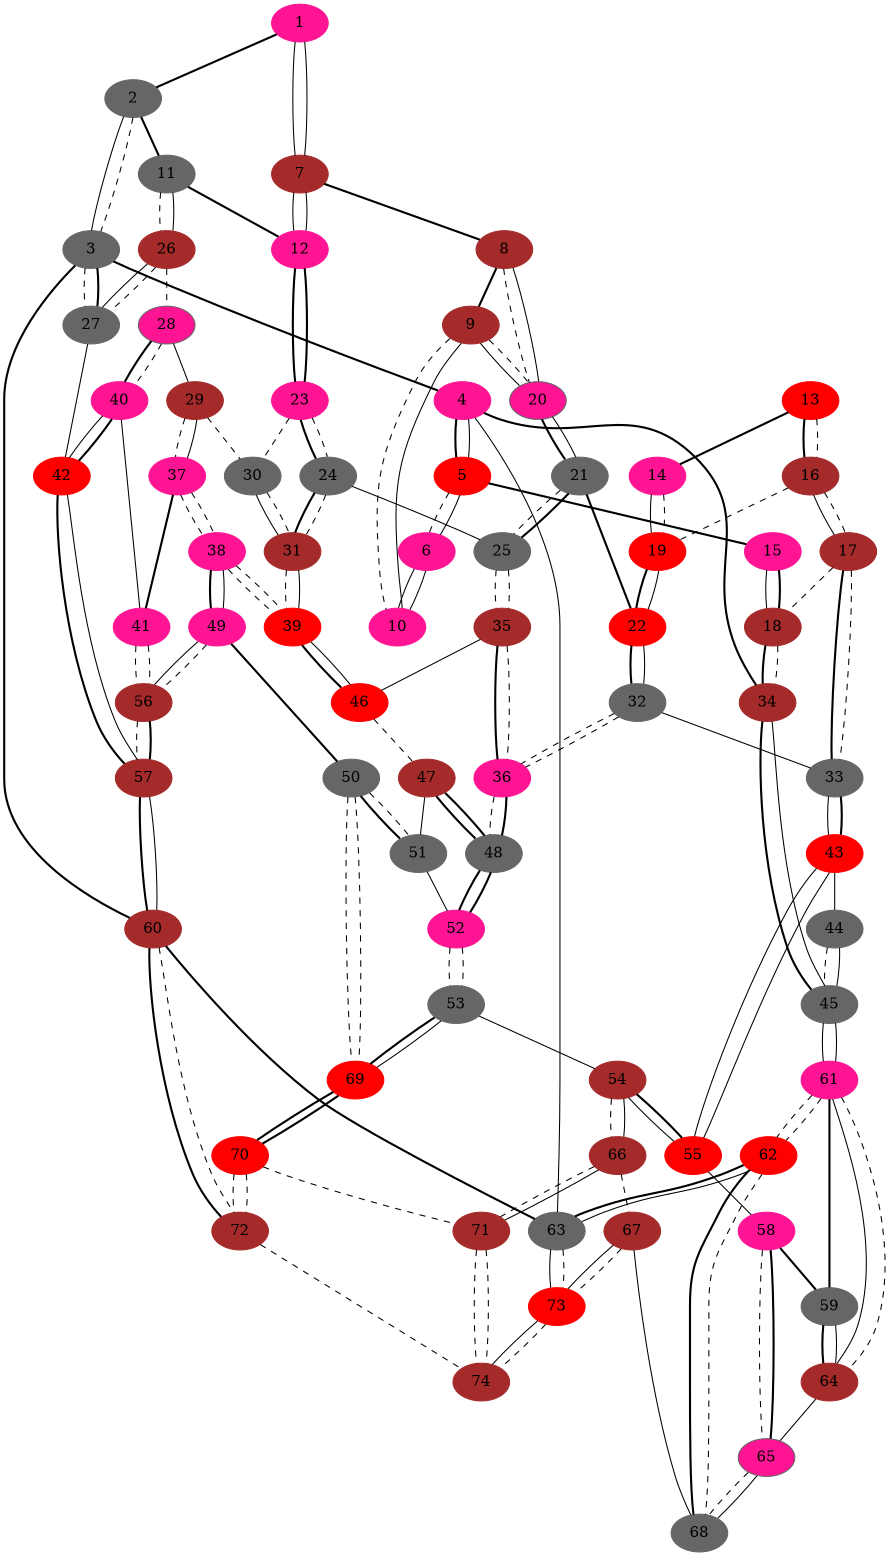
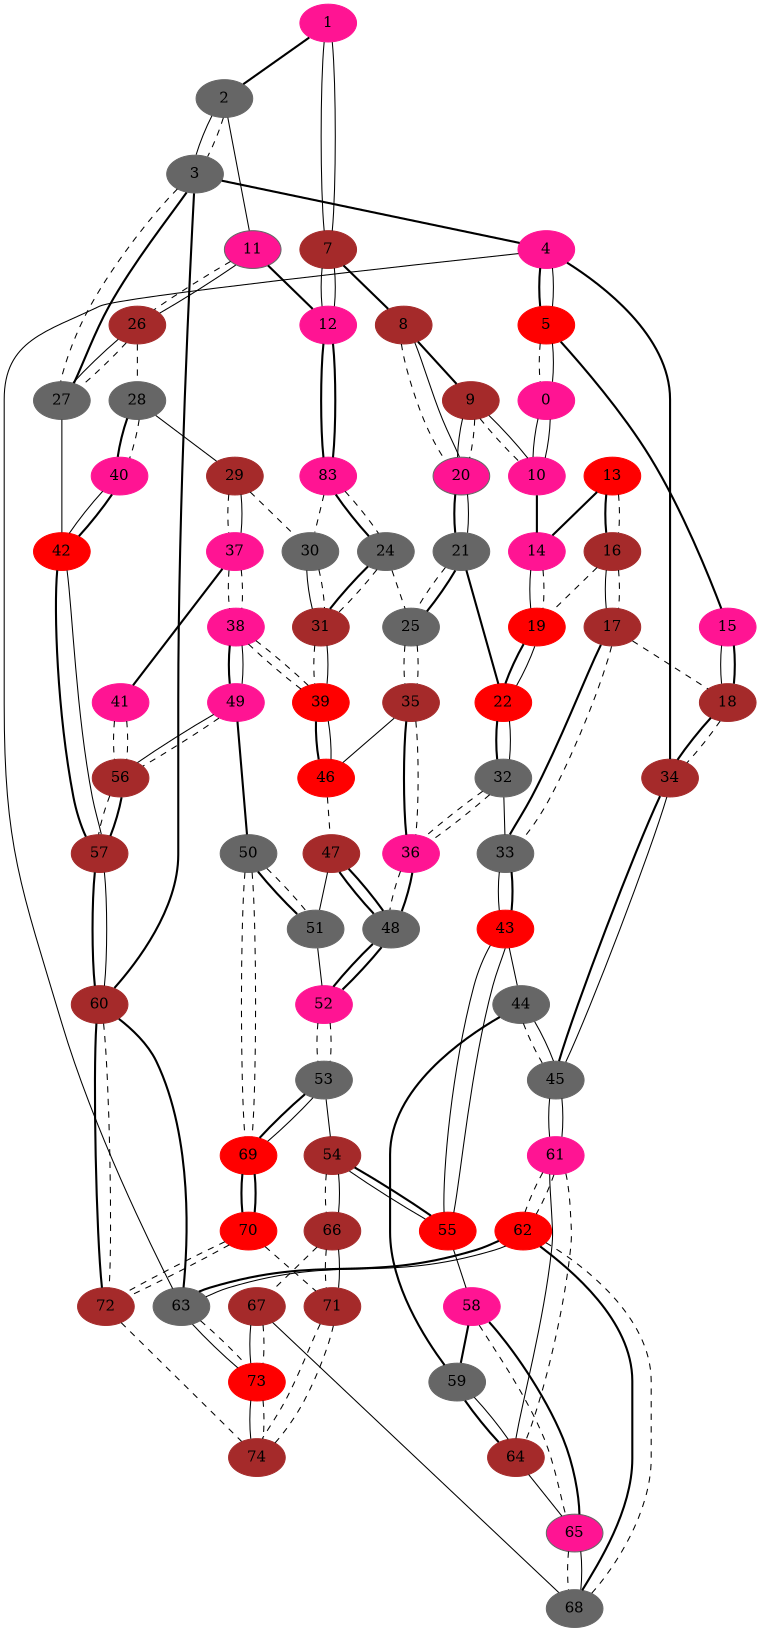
  graph {
    node [color=gray40 style=filled]
    edge [style=dashed]
    1 [color=deeppink]
    2
    7 [color=brown]
    3
-   11
+   11 [fillcolor=deeppink]
    8 [color=brown]
    12 [color=deeppink]
    4 [color=deeppink]
    27
    60 [color=brown]
    26 [color=brown]
    5 [color=red]
    34 [color=brown]
    63
    42 [color=red]
    72 [color=brown]
-   6 [color=deeppink]
+   6 [color=deeppink label=0]
    15 [color=deeppink]
    45
    73 [color=red]
    10 [color=deeppink]
    18 [color=brown]
    14 [color=deeppink]
    9 [color=brown]
    20 [fillcolor=deeppink]
-   23 [color=deeppink]
+   23 [color=deeppink label=83]
    21
    19 [color=red]
-   28 [fillcolor=deeppink]
+   28
    24
    30
    13 [color=red]
    16 [color=brown]
    17 [color=brown]
    22 [color=red]
    33
    43 [color=red]
    32
    25
    35 [color=brown]
    36 [color=deeppink]
    31 [color=brown]
    39 [color=red]
    46 [color=red]
    29 [color=brown]
    40 [color=deeppink]
    57 [color=brown]
    37 [color=deeppink]
    41 [color=deeppink]
    38 [color=deeppink]
    48
    44
    55 [color=red]
    61 [color=deeppink]
    47 [color=brown]
    52 [color=deeppink]
    49 [color=deeppink]
    56 [color=brown]
    50
    59
    58 [color=deeppink]
    64 [color=brown]
    62 [color=red]
    51
    53
    69 [color=red]
    70 [color=red]
    54 [color=brown]
    66 [color=brown]
    67 [color=brown]
    71 [color=brown]
    65 [fillcolor=deeppink]
    68
    74 [color=brown]
    1 -- 2 [style=bold]
    1 -- 7 [style=solid]
    1 -- 7 [style=solid]
    2 -- 3 [style=solid]
    2 -- 3
-   2 -- 11 [style=bold]
+   2 -- 11 [style=solid]
    7 -- 8 [style=bold]
    7 -- 12 [style=solid]
    7 -- 12 [style=solid]
    3 -- 4 [style=bold]
    3 -- 27
    3 -- 27 [style=bold]
    3 -- 60 [style=bold]
    11 -- 12 [style=bold]
    11 -- 26
    11 -- 26 [style=solid]
    8 -- 9 [style=bold]
    8 -- 20
    8 -- 20 [style=solid]
    12 -- 23 [style=bold]
    12 -- 23 [style=bold]
    4 -- 5 [style=bold]
    4 -- 5 [style=solid]
    4 -- 34 [style=bold]
    4 -- 63 [style=solid]
    27 -- 42 [style=solid]
    60 -- 63 [style=bold]
    60 -- 72 [style=bold]
    60 -- 72
    26 -- 27 [style=solid]
    26 -- 27
    26 -- 28
    5 -- 6
    5 -- 6 [style=solid]
    5 -- 15 [style=bold]
    34 -- 45 [style=bold]
    34 -- 45 [style=solid]
    63 -- 73 [style=solid]
    63 -- 73
    42 -- 57 [style=bold]
    42 -- 57 [style=solid]
    72 -- 74
    6 -- 10 [style=solid]
    6 -- 10 [style=solid]
    15 -- 18 [style=solid]
    15 -- 18 [style=bold]
    45 -- 61 [style=solid]
    45 -- 61 [style=solid]
    73 -- 74 [style=solid]
    73 -- 74
+   10 -- 14 [style=bold]
    18 -- 34 [style=bold]
    18 -- 34
    14 -- 19 [style=solid]
    14 -- 19
    9 -- 10
    9 -- 10 [style=solid]
    9 -- 20 [style=solid]
    9 -- 20
    20 -- 21 [style=bold]
    20 -- 21 [style=solid]
    23 -- 24 [style=bold]
    23 -- 24
    23 -- 30
    21 -- 22 [style=bold]
    21 -- 25
    21 -- 25 [style=bold]
    19 -- 22 [style=bold]
    19 -- 22 [style=solid]
    28 -- 29 [style=solid]
    28 -- 40 [style=bold]
    28 -- 40
-   24 -- 25 [style=solid]
+   24 -- 25
    24 -- 31 [style=bold]
    24 -- 31
    30 -- 31 [style=solid]
    30 -- 31
    13 -- 14 [style=bold]
    13 -- 16 [style=bold]
    13 -- 16
    16 -- 19
    16 -- 17 [style=solid]
    16 -- 17
    17 -- 18
    17 -- 33 [style=bold]
    17 -- 33
    22 -- 32 [style=bold]
    22 -- 32 [style=solid]
    33 -- 43 [style=solid]
    33 -- 43 [style=bold]
    43 -- 44 [style=solid]
    43 -- 55 [style=solid]
    43 -- 55 [style=solid]
    32 -- 33 [style=solid]
    32 -- 36
    32 -- 36
    25 -- 35
    25 -- 35
    35 -- 36 [style=bold]
    35 -- 36
    35 -- 46 [style=solid]
    36 -- 48
    36 -- 48 [style=bold]
    31 -- 39
    31 -- 39 [style=solid]
    39 -- 46 [style=bold]
    39 -- 46 [style=solid]
    46 -- 47
    29 -- 30
    29 -- 37
    29 -- 37 [style=solid]
    40 -- 42 [style=solid]
    40 -- 42 [style=bold]
-   40 -- 41 [style=solid]
    57 -- 60 [style=bold]
    57 -- 60 [style=solid]
    37 -- 41 [style=bold]
    37 -- 38
    37 -- 38
    41 -- 56
    41 -- 56
    38 -- 39
    38 -- 39
    38 -- 49 [style=bold]
    38 -- 49 [style=solid]
    48 -- 52 [style=bold]
    48 -- 52 [style=bold]
    44 -- 45
    44 -- 45 [style=solid]
-   61 -- 59 [style=bold]
+   44 -- 59 [style=bold]
    55 -- 58 [style=solid]
    61 -- 64 [style=solid]
    61 -- 64
    61 -- 62
    61 -- 62
    47 -- 48 [style=bold]
    47 -- 48 [style=bold]
    47 -- 51 [style=solid]
    52 -- 53
    52 -- 53
    49 -- 56 [style=solid]
    49 -- 56
    49 -- 50 [style=bold]
    56 -- 57
    56 -- 57 [style=bold]
    50 -- 51 [style=bold]
    50 -- 51
    50 -- 69
    50 -- 69
    59 -- 64 [style=bold]
    59 -- 64 [style=solid]
    58 -- 59 [style=bold]
    58 -- 65
    58 -- 65 [style=bold]
    64 -- 65 [style=solid]
    62 -- 63 [style=bold]
    62 -- 63 [style=solid]
    62 -- 68 [style=bold]
    62 -- 68
    51 -- 52 [style=solid]
    53 -- 69 [style=bold]
    53 -- 69 [style=solid]
    53 -- 54 [style=solid]
    69 -- 70 [style=bold]
    69 -- 70 [style=bold]
    70 -- 72
    70 -- 72
    70 -- 71
    54 -- 55 [style=solid]
    54 -- 55 [style=bold]
    54 -- 66
    54 -- 66 [style=solid]
    66 -- 67
    66 -- 71
    66 -- 71 [style=solid]
    67 -- 73 [style=solid]
    67 -- 73
    67 -- 68 [style=solid]
    71 -- 74
    71 -- 74
    65 -- 68
    65 -- 68 [style=solid]
  }
